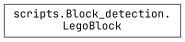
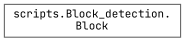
  digraph {
    rankdir=LR
    fontname="JetBrains Mono"
-   n1 [color=grey40 fillcolor=white fontname="JetBrains Mono" fontsize=10 height=0.2 label="scripts.Block_detection.\lLegoBlock" shape=box style=filled width=0.4]
+   n1 [color=grey40 fillcolor=white fontname="JetBrains Mono" fontsize=10 height=0.2 label="scripts.Block_detection.\lBlock" shape=box style=filled width=0.4]
  }
